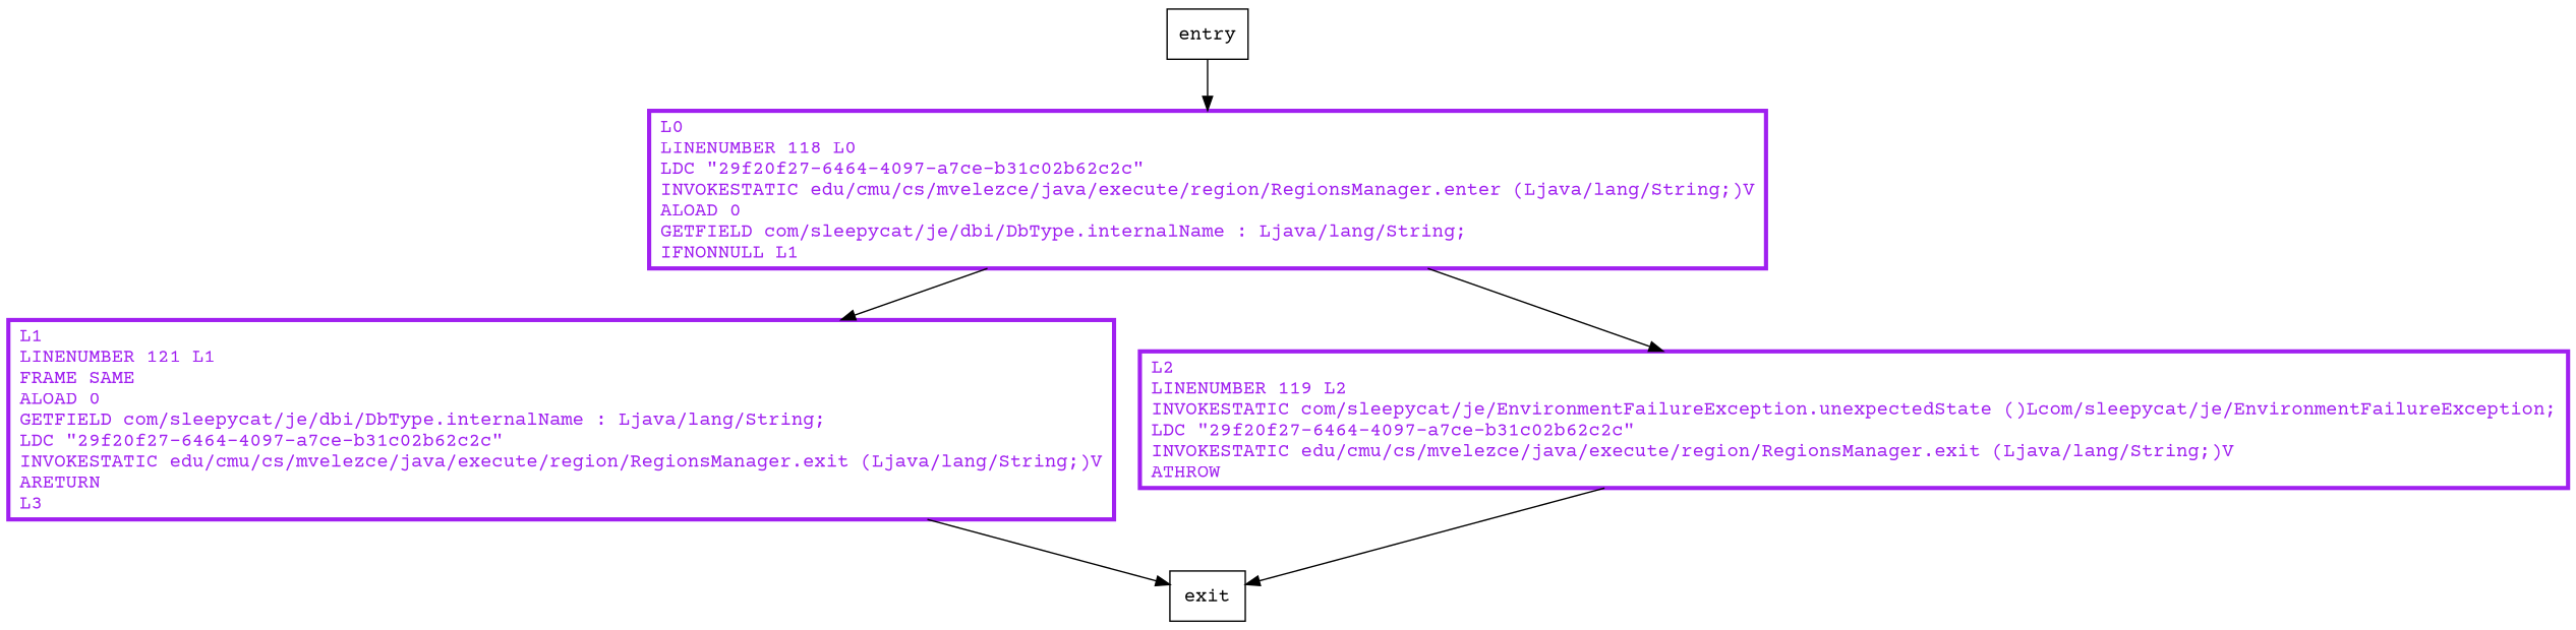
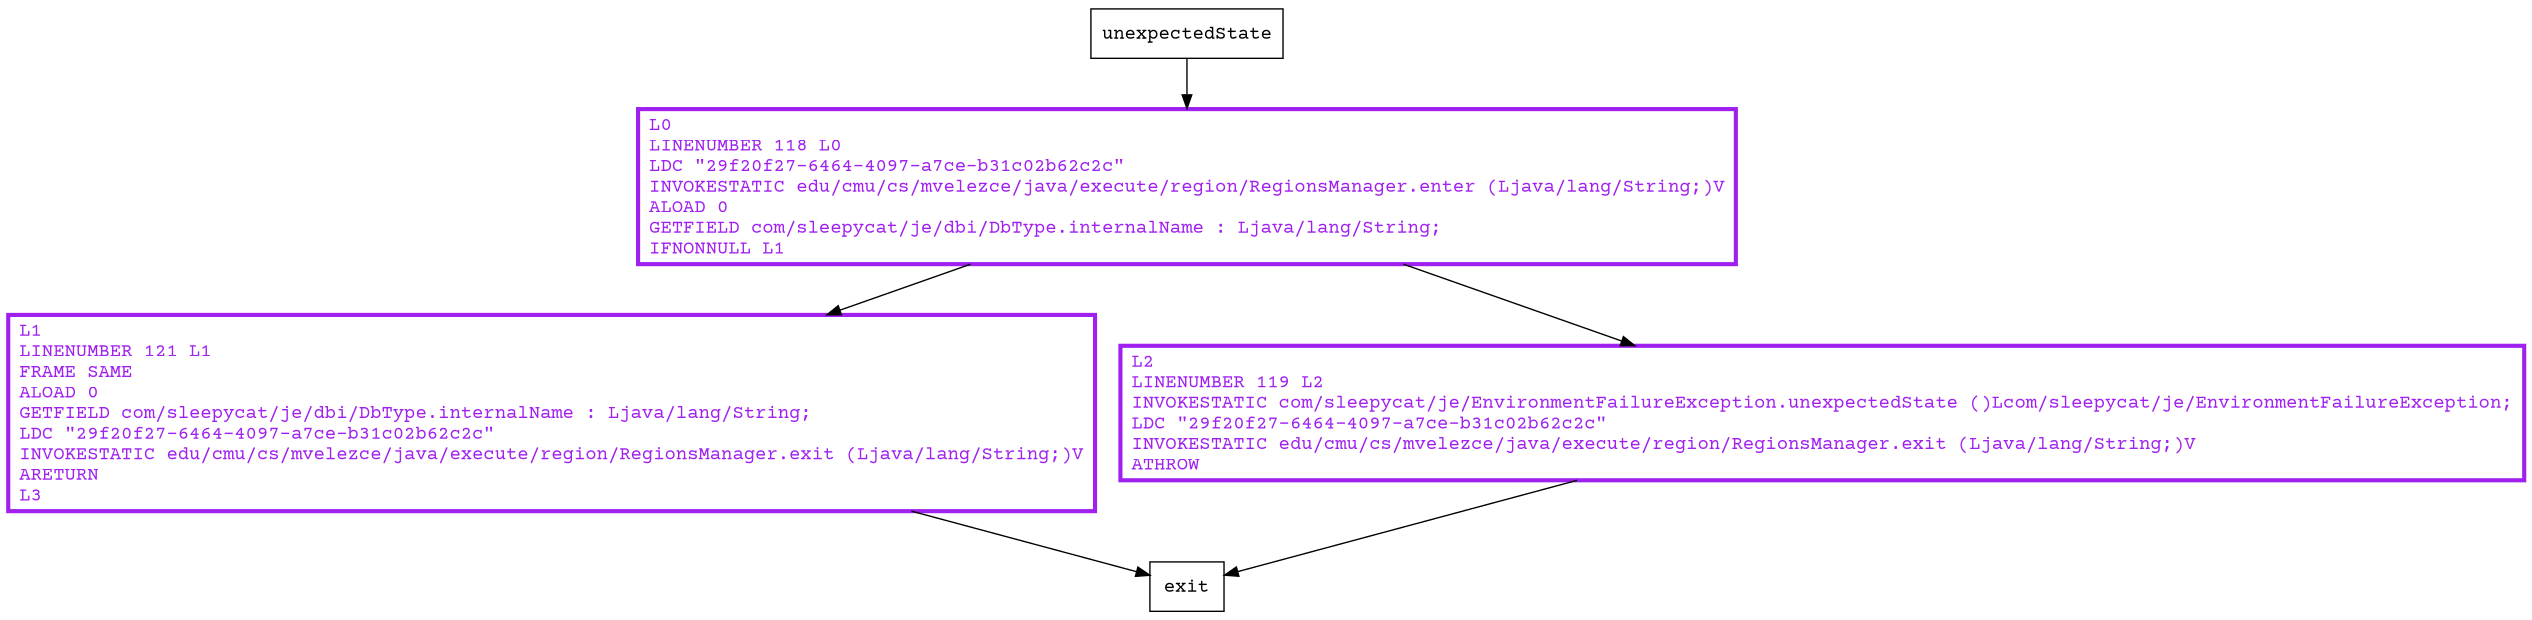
  digraph {
    fontname="Courier Prime"
    node [color=purple fontcolor=purple penwidth=3 shape=record fontname="Courier Prime"]
    edge [fontname="Courier Prime"]
    n1 [label="L0\lLINENUMBER 118 L0\lLDC \"29f20f27-6464-4097-a7ce-b31c02b62c2c\"\lINVOKESTATIC edu/cmu/cs/mvelezce/java/execute/region/RegionsManager.enter (Ljava/lang/String;)V\lALOAD 0\lGETFIELD com/sleepycat/je/dbi/DbType.internalName : Ljava/lang/String;\lIFNONNULL L1\l"]
    n2 [label="L1\lLINENUMBER 121 L1\lFRAME SAME\lALOAD 0\lGETFIELD com/sleepycat/je/dbi/DbType.internalName : Ljava/lang/String;\lLDC \"29f20f27-6464-4097-a7ce-b31c02b62c2c\"\lINVOKESTATIC edu/cmu/cs/mvelezce/java/execute/region/RegionsManager.exit (Ljava/lang/String;)V\lARETURN\lL3\l"]
    n3 [label="L2\lLINENUMBER 119 L2\lINVOKESTATIC com/sleepycat/je/EnvironmentFailureException.unexpectedState ()Lcom/sleepycat/je/EnvironmentFailureException;\lLDC \"29f20f27-6464-4097-a7ce-b31c02b62c2c\"\lINVOKESTATIC edu/cmu/cs/mvelezce/java/execute/region/RegionsManager.exit (Ljava/lang/String;)V\lATHROW\l"]
    exit [color="" fontcolor="" penwidth=""]
-   entry [color="" fontcolor="" penwidth=""]
+   entry [label=unexpectedState color="" fontcolor="" penwidth=""]
    n1 -> n2
    n1 -> n3
    n2 -> exit
    n3 -> exit
    entry -> n1
  }
